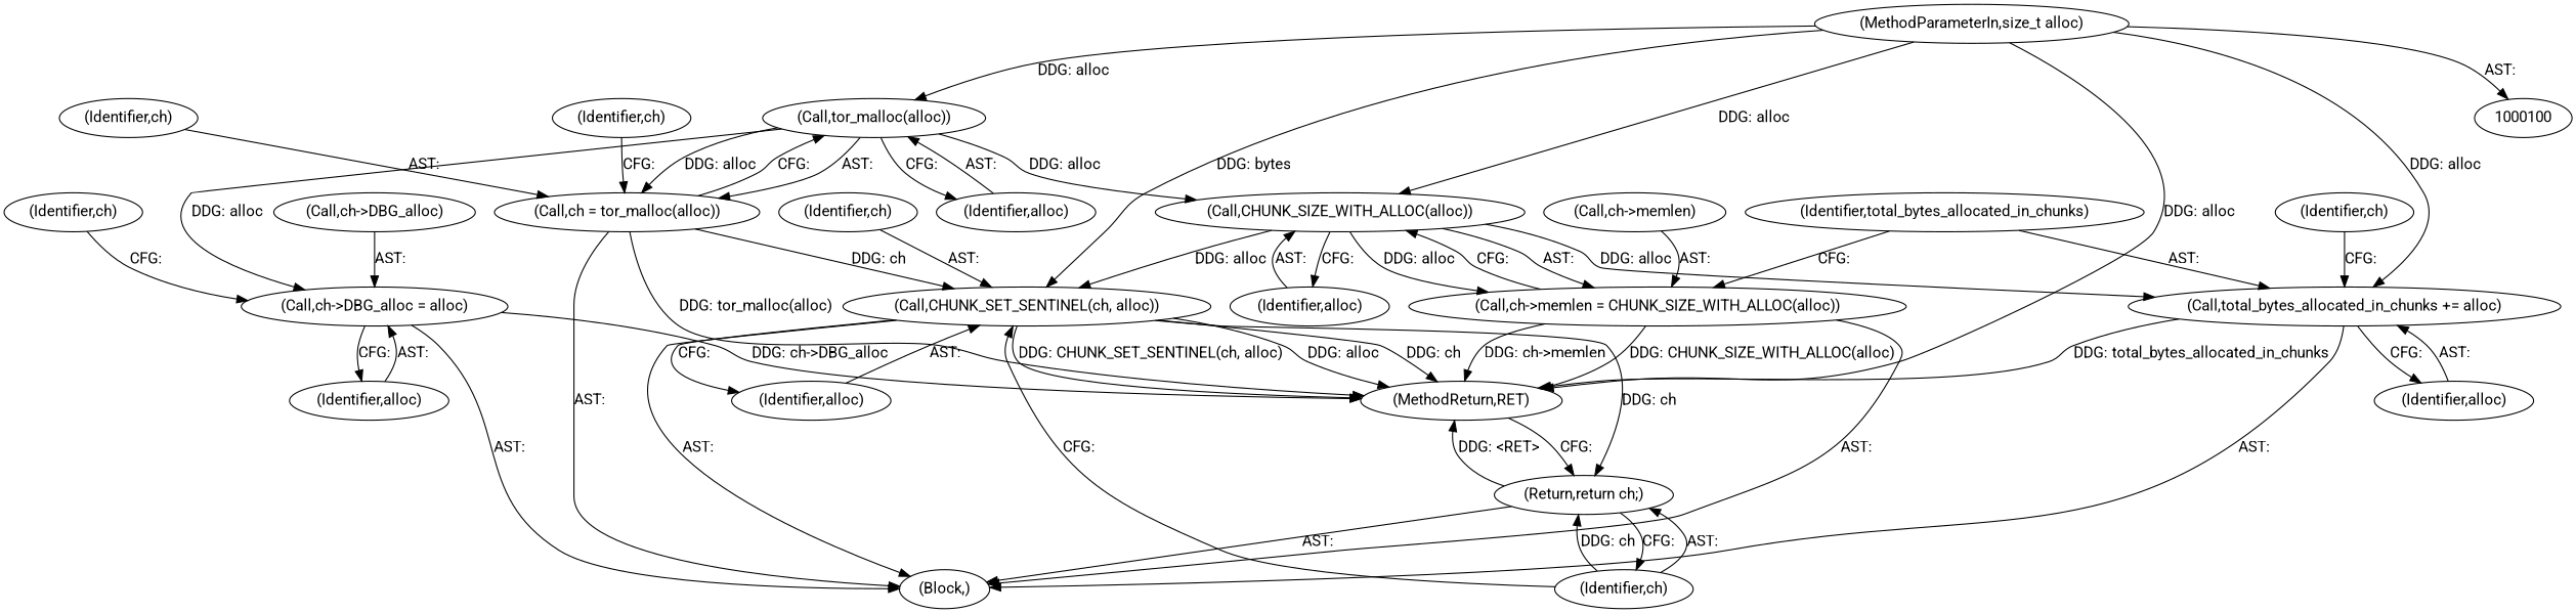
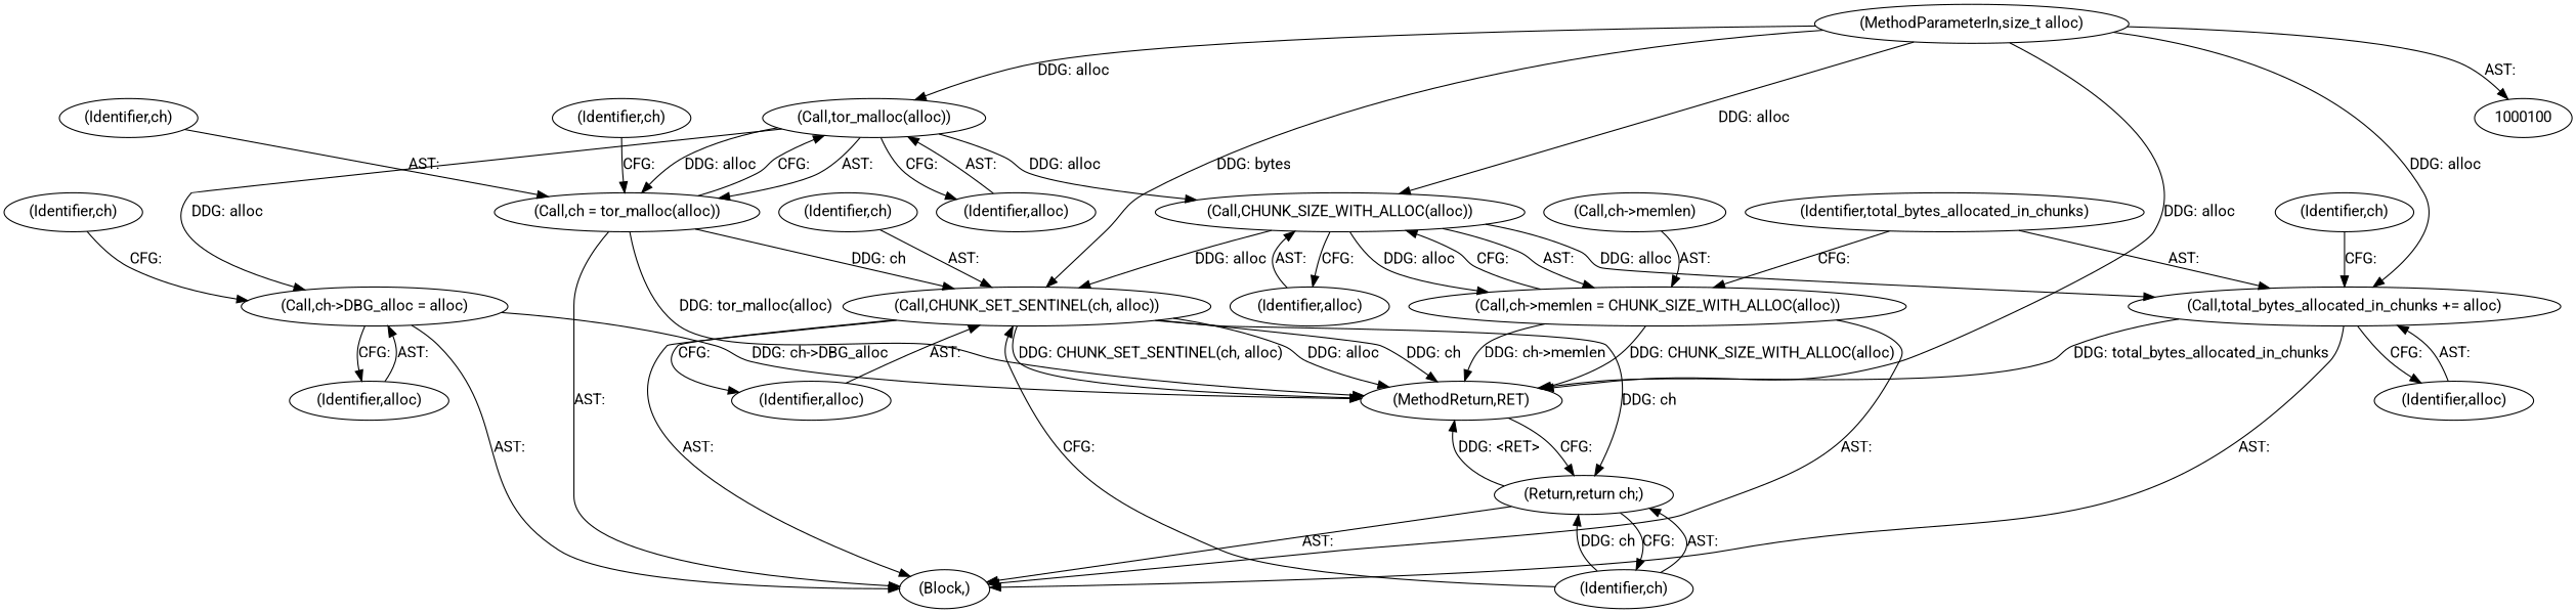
  digraph {
    fontname=Roboto
    node [fontname=Roboto]
    edge [fontname=Roboto]
    n1 [label="(Call,tor_malloc(alloc))"]
    n2 [label="(Call,ch = tor_malloc(alloc))"]
    n3 [label="(Call,ch->DBG_alloc = alloc)"]
    n4 [label="(Call,CHUNK_SIZE_WITH_ALLOC(alloc))"]
    n5 [label="(Identifier,alloc)"]
    n6 [label="(Call,CHUNK_SET_SENTINEL(ch, alloc))"]
    n7 [label="(MethodReturn,RET)"]
    n8 [label="(Block,)"]
    n9 [label="(Identifier,alloc)"]
    n10 [label="(Call,total_bytes_allocated_in_chunks += alloc)"]
    n11 [label="(Call,ch->memlen = CHUNK_SIZE_WITH_ALLOC(alloc))"]
    n12 [label="(Identifier,alloc)"]
    n13 [label="(MethodParameterIn,size_t alloc)"]
    1000100
    n15 [label="(Return,return ch;)"]
    n16 [label="(Identifier,alloc)"]
    n17 [label="(Identifier,alloc)"]
    n18 [label="(Identifier,ch)"]
    n19 [label="(Identifier,ch)"]
    n20 [label="(Identifier,ch)"]
    n21 [label="(Identifier,ch)"]
-   n22 [label="(Call,ch->DBG_alloc)"]
    n23 [label="(Call,ch->memlen)"]
    n24 [label="(Identifier,total_bytes_allocated_in_chunks)"]
    n25 [label="(Identifier,ch)"]
    n26 [label="(Identifier,ch)"]
    n1 -> n2 [label="AST: "]
    n1 -> n2 [label="DDG: alloc"]
    n1 -> n3 [label="DDG: alloc"]
    n1 -> n4 [label="DDG: alloc"]
    n1 -> n5 [label="CFG: "]
    n2 -> n1 [label="CFG: "]
    n2 -> n6 [label="DDG: ch"]
    n2 -> n7 [label="DDG: tor_malloc(alloc)"]
    n2 -> n8 [label="AST: "]
    n3 -> n7 [label="DDG: ch->DBG_alloc"]
    n3 -> n8 [label="AST: "]
    n3 -> n9 [label="CFG: "]
    n4 -> n6 [label="DDG: alloc"]
    n4 -> n10 [label="DDG: alloc"]
    n4 -> n11 [label="AST: "]
    n4 -> n11 [label="DDG: alloc"]
    n4 -> n12 [label="CFG: "]
    n5 -> n1 [label="AST: "]
    n6 -> n7 [label="DDG: CHUNK_SET_SENTINEL(ch, alloc)"]
    n6 -> n7 [label="DDG: alloc"]
    n6 -> n7 [label="DDG: ch"]
    n6 -> n8 [label="AST: "]
    n6 -> n15 [label="DDG: ch"]
    n6 -> n16 [label="CFG: "]
    n7 -> n15 [label="CFG: "]
    n9 -> n3 [label="AST: "]
    n10 -> n7 [label="DDG: total_bytes_allocated_in_chunks"]
    n10 -> n8 [label="AST: "]
    n10 -> n17 [label="CFG: "]
    n11 -> n4 [label="CFG: "]
    n11 -> n7 [label="DDG: CHUNK_SIZE_WITH_ALLOC(alloc)"]
    n11 -> n7 [label="DDG: ch->memlen"]
    n11 -> n8 [label="AST: "]
    n12 -> n4 [label="AST: "]
    n13 -> n1 [label="DDG: alloc"]
    n13 -> n4 [label="DDG: alloc"]
    n13 -> n6 [label="DDG: bytes"]
    n13 -> n7 [label="DDG: alloc"]
    n13 -> n10 [label="DDG: alloc"]
    n13 -> 1000100 [label="AST: "]
    n15 -> n7 [label="DDG: <RET>"]
    n15 -> n8 [label="AST: "]
    n15 -> n18 [label="CFG: "]
    n16 -> n6 [label="AST: "]
    n17 -> n10 [label="AST: "]
    n18 -> n6 [label="CFG: "]
    n18 -> n15 [label="AST: "]
    n18 -> n15 [label="DDG: ch"]
    n19 -> n3 [label="CFG: "]
    n20 -> n2 [label="AST: "]
    n21 -> n2 [label="CFG: "]
-   n22 -> n3 [label="AST: "]
    n23 -> n11 [label="AST: "]
    n24 -> n10 [label="AST: "]
    n24 -> n11 [label="CFG: "]
    n25 -> n10 [label="CFG: "]
    n26 -> n6 [label="AST: "]
  }
